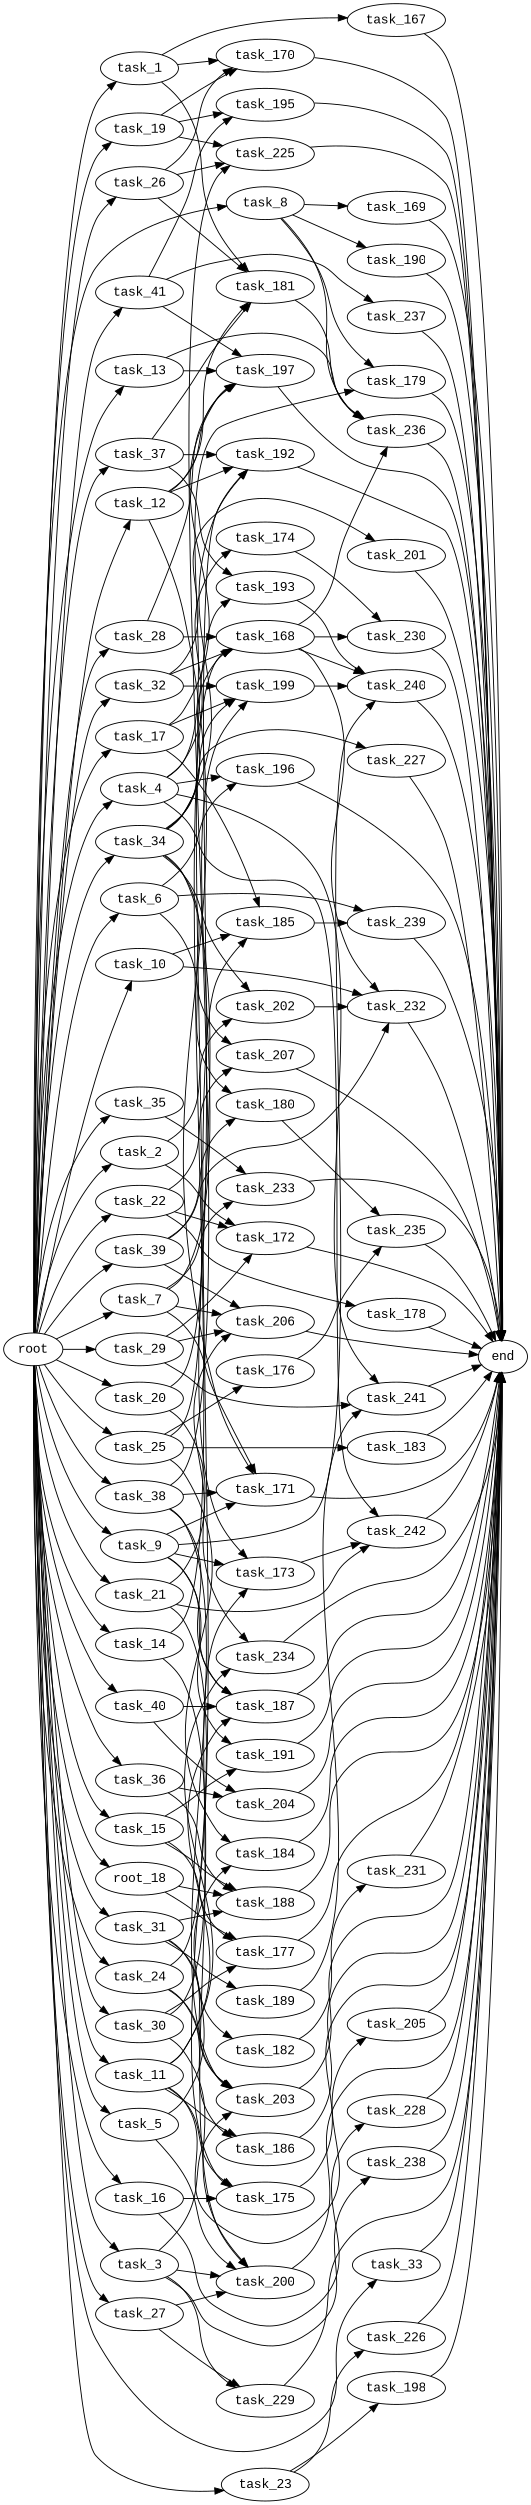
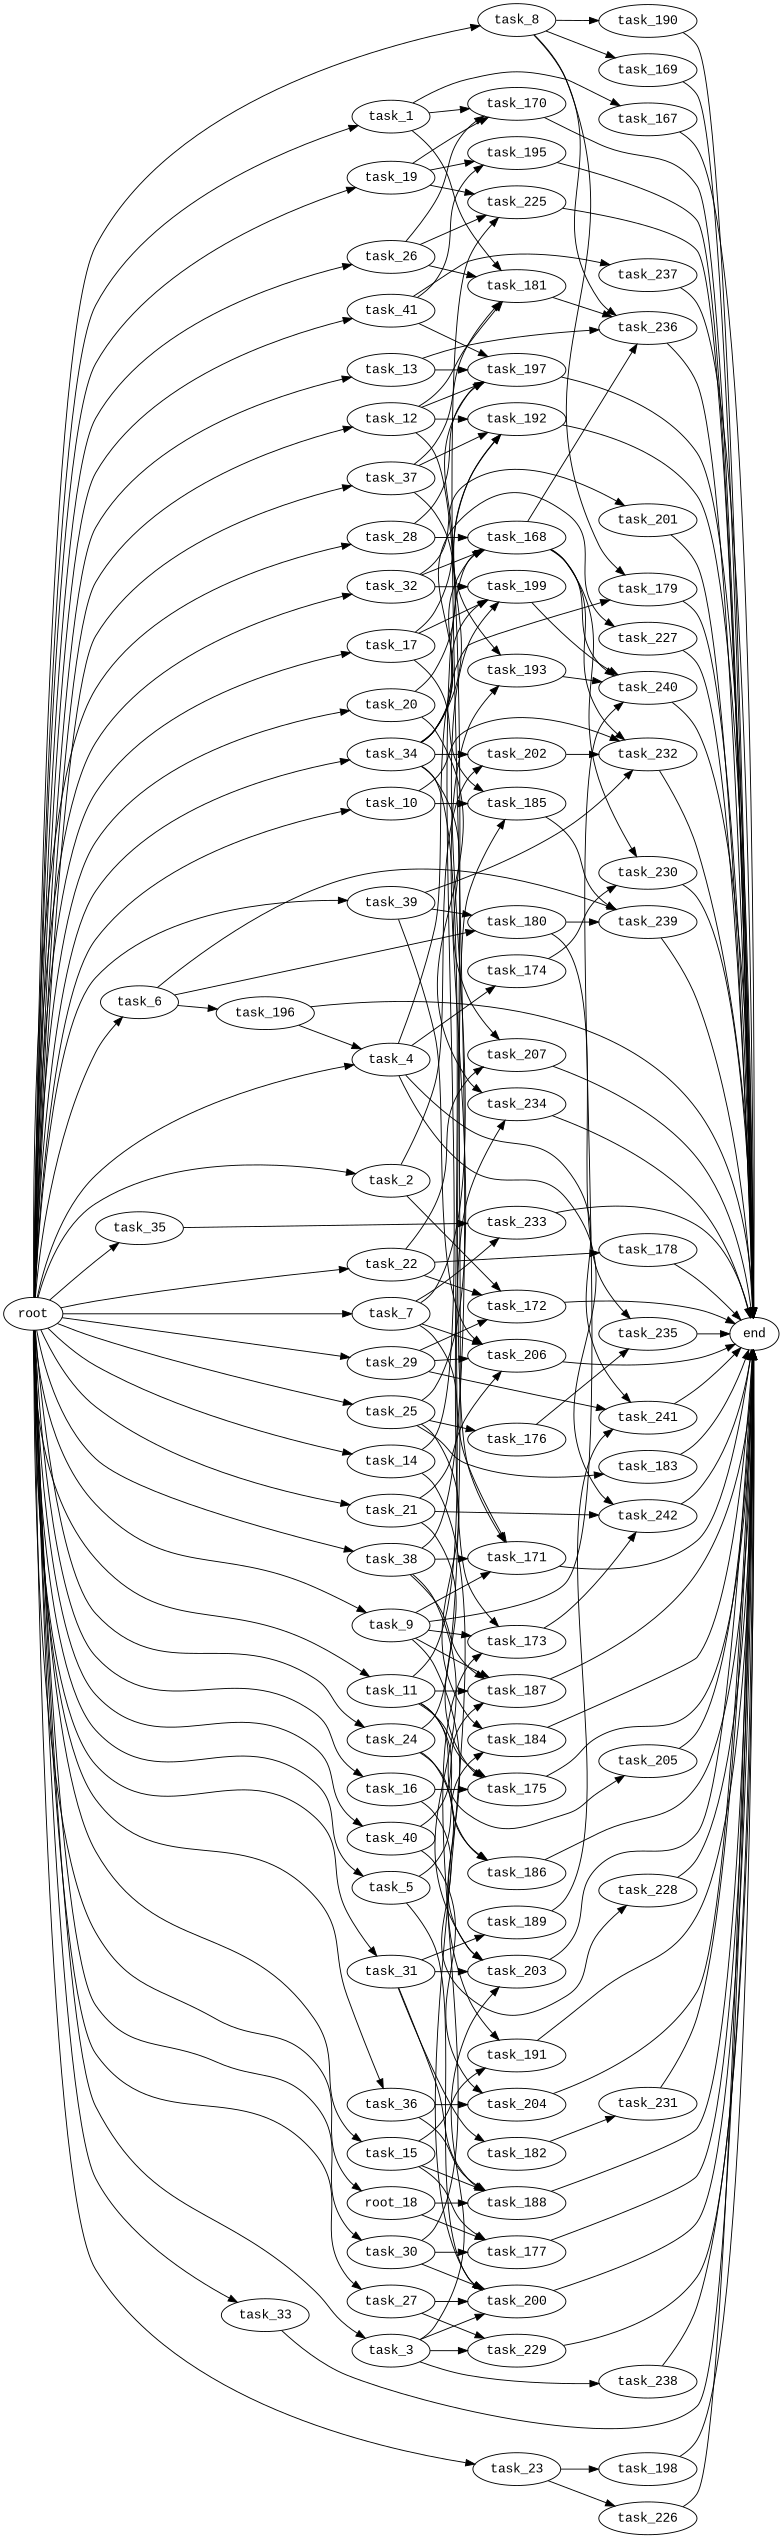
  digraph {
    fontname="Liberation Mono"
    rankdir=LR
    node [fontname="Liberation Mono"]
    edge [fontname="Liberation Mono"]
    task_8
    task_169
    task_179
    task_236
    task_190
    end
    task_239
    task_173
    task_242
    task_189
    task_241
    task_17
    task_185
    task_197
    task_199
    task_240
    task_204
    task_35
    task_233
    task_26
    task_225
    task_181
    task_170
    task_15
    task_188
    task_191
    task_177
    task_167
    task_227
    task_206
    task_33
    task_186
    task_205
    task_231
    task_176
    task_235
    task_13
    task_30
    task_200
    task_5
    task_184
    task_36
    task_201
    task_6
    task_180
    task_196
    task_22
    task_178
    task_207
    task_172
    task_3
    task_229
    task_203
    task_238
    task_187
    task_183
    task_234
    task_193
    task_41
    task_237
    task_195
    task_16
    task_175
    task_228
    task_202
    task_232
    root
    task_21
    n69 [label=root_18]
    task_31
    task_9
    task_28
    task_29
    task_34
    task_10
    task_2
    task_7
    task_38
    task_39
    task_14
    task_24
    task_19
    task_32
    task_25
    task_4
    task_40
    task_27
    task_12
    task_23
    task_37
    task_1
    task_11
    task_20
    task_182
    task_171
    task_168
    task_192
    task_174
    task_198
    task_226
    task_230
    task_8 -> task_169
    task_8 -> task_179
    task_8 -> task_236
    task_8 -> task_190
    task_169 -> end
    task_179 -> end
    task_236 -> end
    task_190 -> end
    task_239 -> end
    task_173 -> task_242
    task_242 -> end
    task_189 -> task_241
    task_241 -> end
    task_17 -> task_185
    task_17 -> task_197
    task_17 -> task_199
    task_185 -> task_239
    task_197 -> end
    task_199 -> task_240
    task_240 -> end
    task_204 -> end
    task_35 -> task_233
    task_233 -> end
    task_26 -> task_225
    task_26 -> task_181
    task_26 -> task_170
    task_225 -> end
    task_181 -> task_236
    task_170 -> end
    task_15 -> task_188
    task_15 -> task_191
    task_15 -> task_177
    task_188 -> end
    task_191 -> end
    task_177 -> end
    task_167 -> end
    task_227 -> end
    task_206 -> end
    task_33 -> end
    task_186 -> end
    task_205 -> end
    task_231 -> end
    task_176 -> task_235
    task_235 -> end
    task_13 -> task_236
    task_13 -> task_197
    task_30 -> task_173
    task_30 -> task_177
    task_30 -> task_200
    task_200 -> end
    task_5 -> task_200
    task_5 -> task_184
    task_184 -> end
    task_36 -> task_204
    task_36 -> task_188
    task_201 -> end
    task_6 -> task_239
    task_6 -> task_180
    task_6 -> task_196
+   task_180 -> task_239
    task_180 -> task_235
    task_196 -> end
    task_22 -> task_178
    task_22 -> task_207
    task_22 -> task_172
    task_178 -> end
    task_207 -> end
    task_172 -> end
    task_3 -> task_200
    task_3 -> task_229
    task_3 -> task_203
    task_3 -> task_238
    task_229 -> end
    task_203 -> end
    task_238 -> end
    task_187 -> end
    task_183 -> end
    task_234 -> end
    task_193 -> task_240
    task_41 -> task_197
    task_41 -> task_237
    task_41 -> task_195
    task_237 -> end
    task_195 -> end
    task_16 -> task_175
    task_16 -> task_228
    task_175 -> end
    task_228 -> end
    task_202 -> task_232
    task_232 -> end
    root -> task_8
    root -> task_17
    root -> task_35
    root -> task_26
    root -> task_15
    root -> task_33
    root -> task_13
    root -> task_30
    root -> task_5
    root -> task_36
    root -> task_6
    root -> task_22
    root -> task_3
    root -> task_41
    root -> task_16
    root -> task_21
    root -> n69
    root -> task_31
    root -> task_9
    root -> task_28
    root -> task_29
    root -> task_34
    root -> task_10
    root -> task_2
    root -> task_7
    root -> task_38
    root -> task_39
    root -> task_14
    root -> task_24
    root -> task_19
    root -> task_32
    root -> task_25
    root -> task_4
    root -> task_40
    root -> task_27
    root -> task_12
    root -> task_23
    root -> task_37
    root -> task_1
    root -> task_11
    root -> task_20
    task_21 -> task_242
    task_21 -> task_206
    task_21 -> task_175
    n69 -> task_188
    n69 -> task_177
    task_31 -> task_189
    task_31 -> task_188
    task_31 -> task_203
    task_31 -> task_182
    task_9 -> task_173
    task_9 -> task_240
    task_9 -> task_191
    task_9 -> task_187
    task_9 -> task_171
    task_28 -> task_197
    task_28 -> task_168
    task_29 -> task_241
    task_29 -> task_206
    task_29 -> task_172
    task_34 -> task_173
    task_34 -> task_199
    task_34 -> task_227
    task_34 -> task_207
    task_34 -> task_202
    task_34 -> task_168
    task_34 -> task_192
    task_10 -> task_185
    task_10 -> task_232
    task_2 -> task_172
    task_2 -> task_202
    task_7 -> task_199
    task_7 -> task_233
    task_7 -> task_206
    task_7 -> task_171
    task_38 -> task_225
    task_38 -> task_203
    task_38 -> task_187
    task_38 -> task_171
    task_39 -> task_206
    task_39 -> task_180
    task_39 -> task_232
    task_14 -> task_200
    task_14 -> task_168
    task_24 -> task_185
    task_24 -> task_186
    task_24 -> task_203
    task_19 -> task_225
    task_19 -> task_170
    task_19 -> task_195
    task_32 -> task_199
    task_32 -> task_201
    task_32 -> task_168
    task_25 -> task_176
    task_25 -> task_184
    task_25 -> task_183
    task_25 -> task_193
    task_4 -> task_179
    task_4 -> task_242
    task_4 -> task_241
-   task_4 -> task_196
+   task_196 -> task_4
    task_4 -> task_174
    task_40 -> task_204
    task_40 -> task_187
    task_27 -> task_200
    task_27 -> task_229
    task_12 -> task_197
    task_12 -> task_181
    task_12 -> task_171
    task_12 -> task_192
    task_23 -> task_198
    task_23 -> task_226
    task_37 -> task_181
    task_37 -> task_193
    task_37 -> task_192
    task_1 -> task_181
    task_1 -> task_170
    task_1 -> task_167
    task_11 -> task_186
    task_11 -> task_205
    task_11 -> task_187
    task_11 -> task_234
    task_11 -> task_175
    task_20 -> task_234
    task_20 -> task_192
    task_182 -> task_231
    task_171 -> end
    task_168 -> task_236
    task_168 -> task_240
    task_168 -> task_232
    task_168 -> task_230
    task_192 -> end
    task_174 -> task_230
    task_198 -> end
    task_226 -> end
    task_230 -> end
  }
